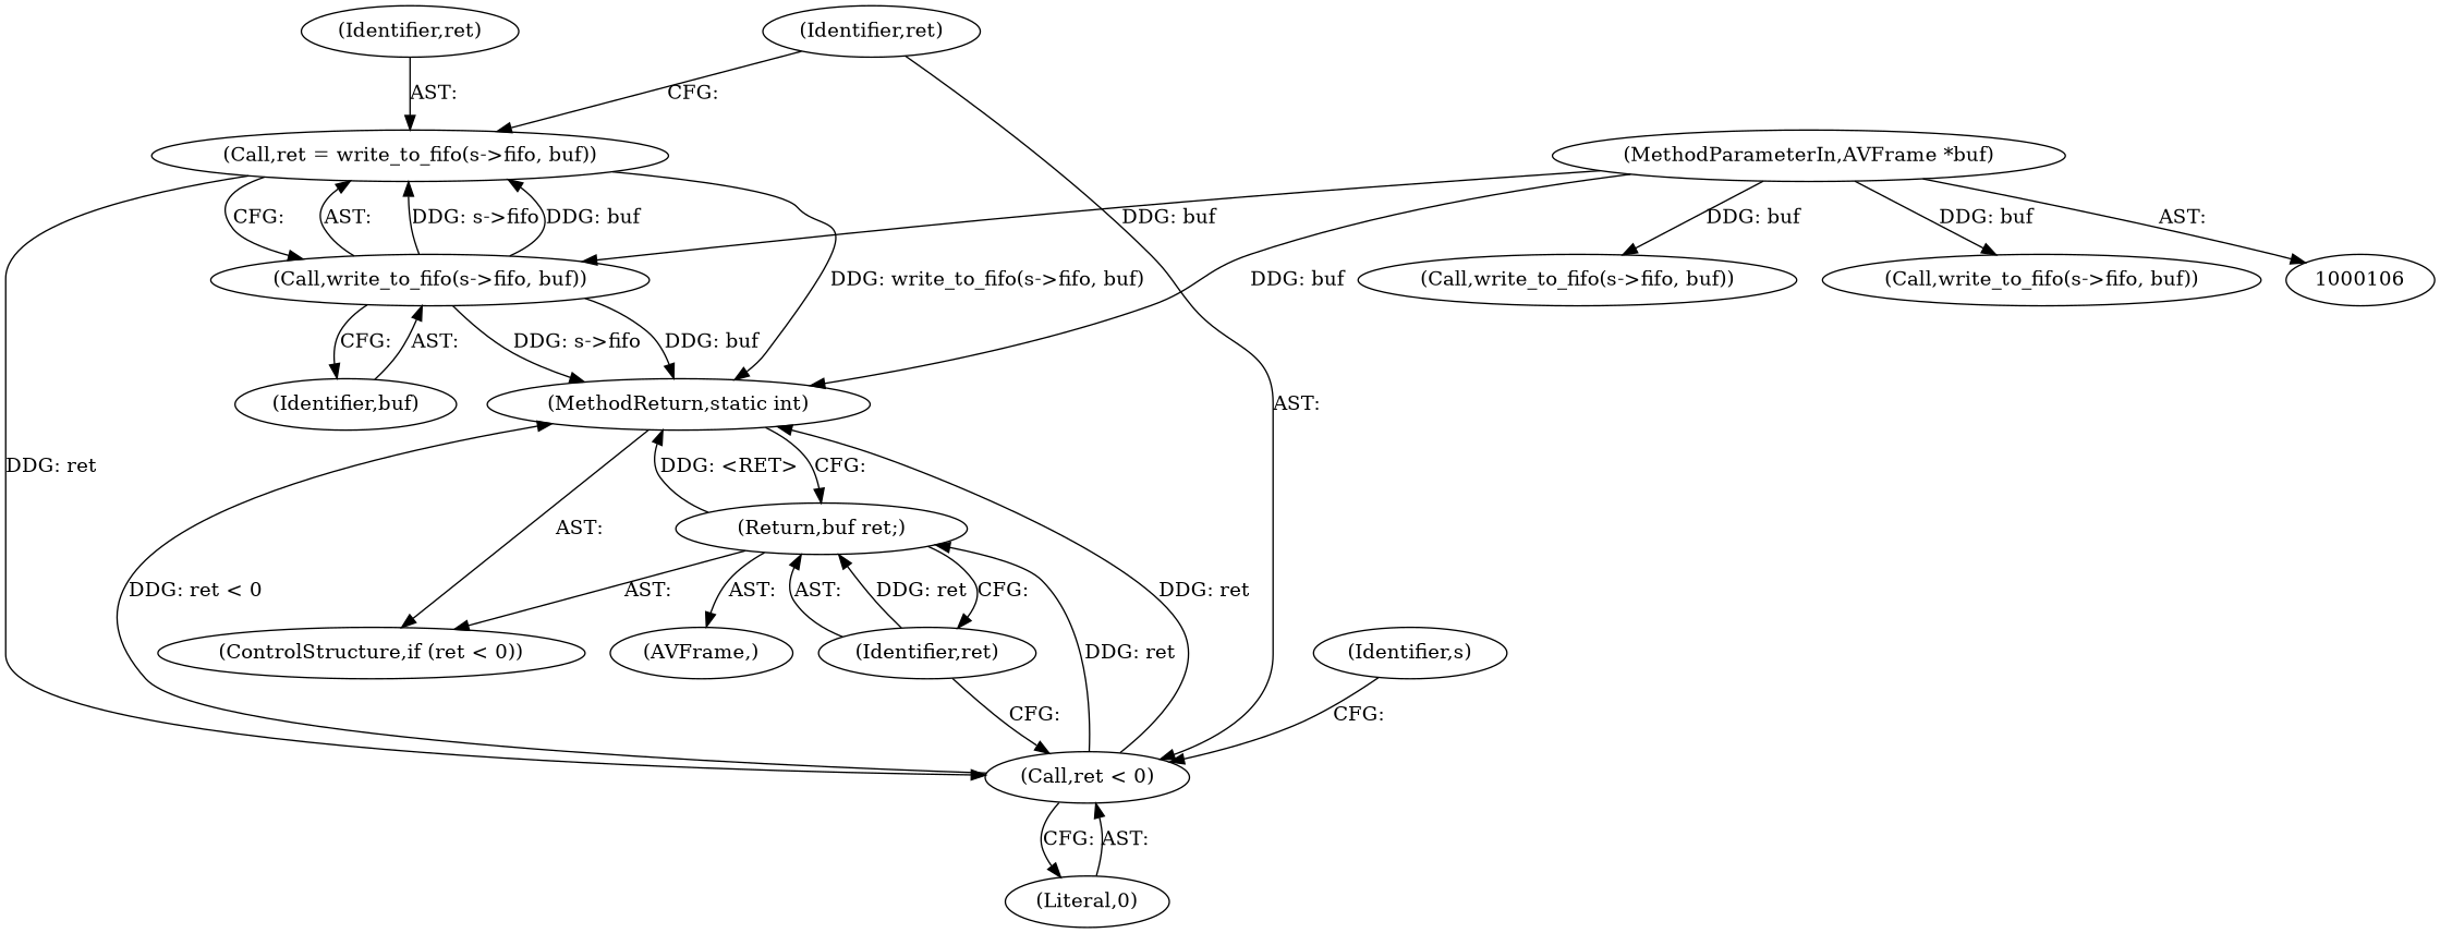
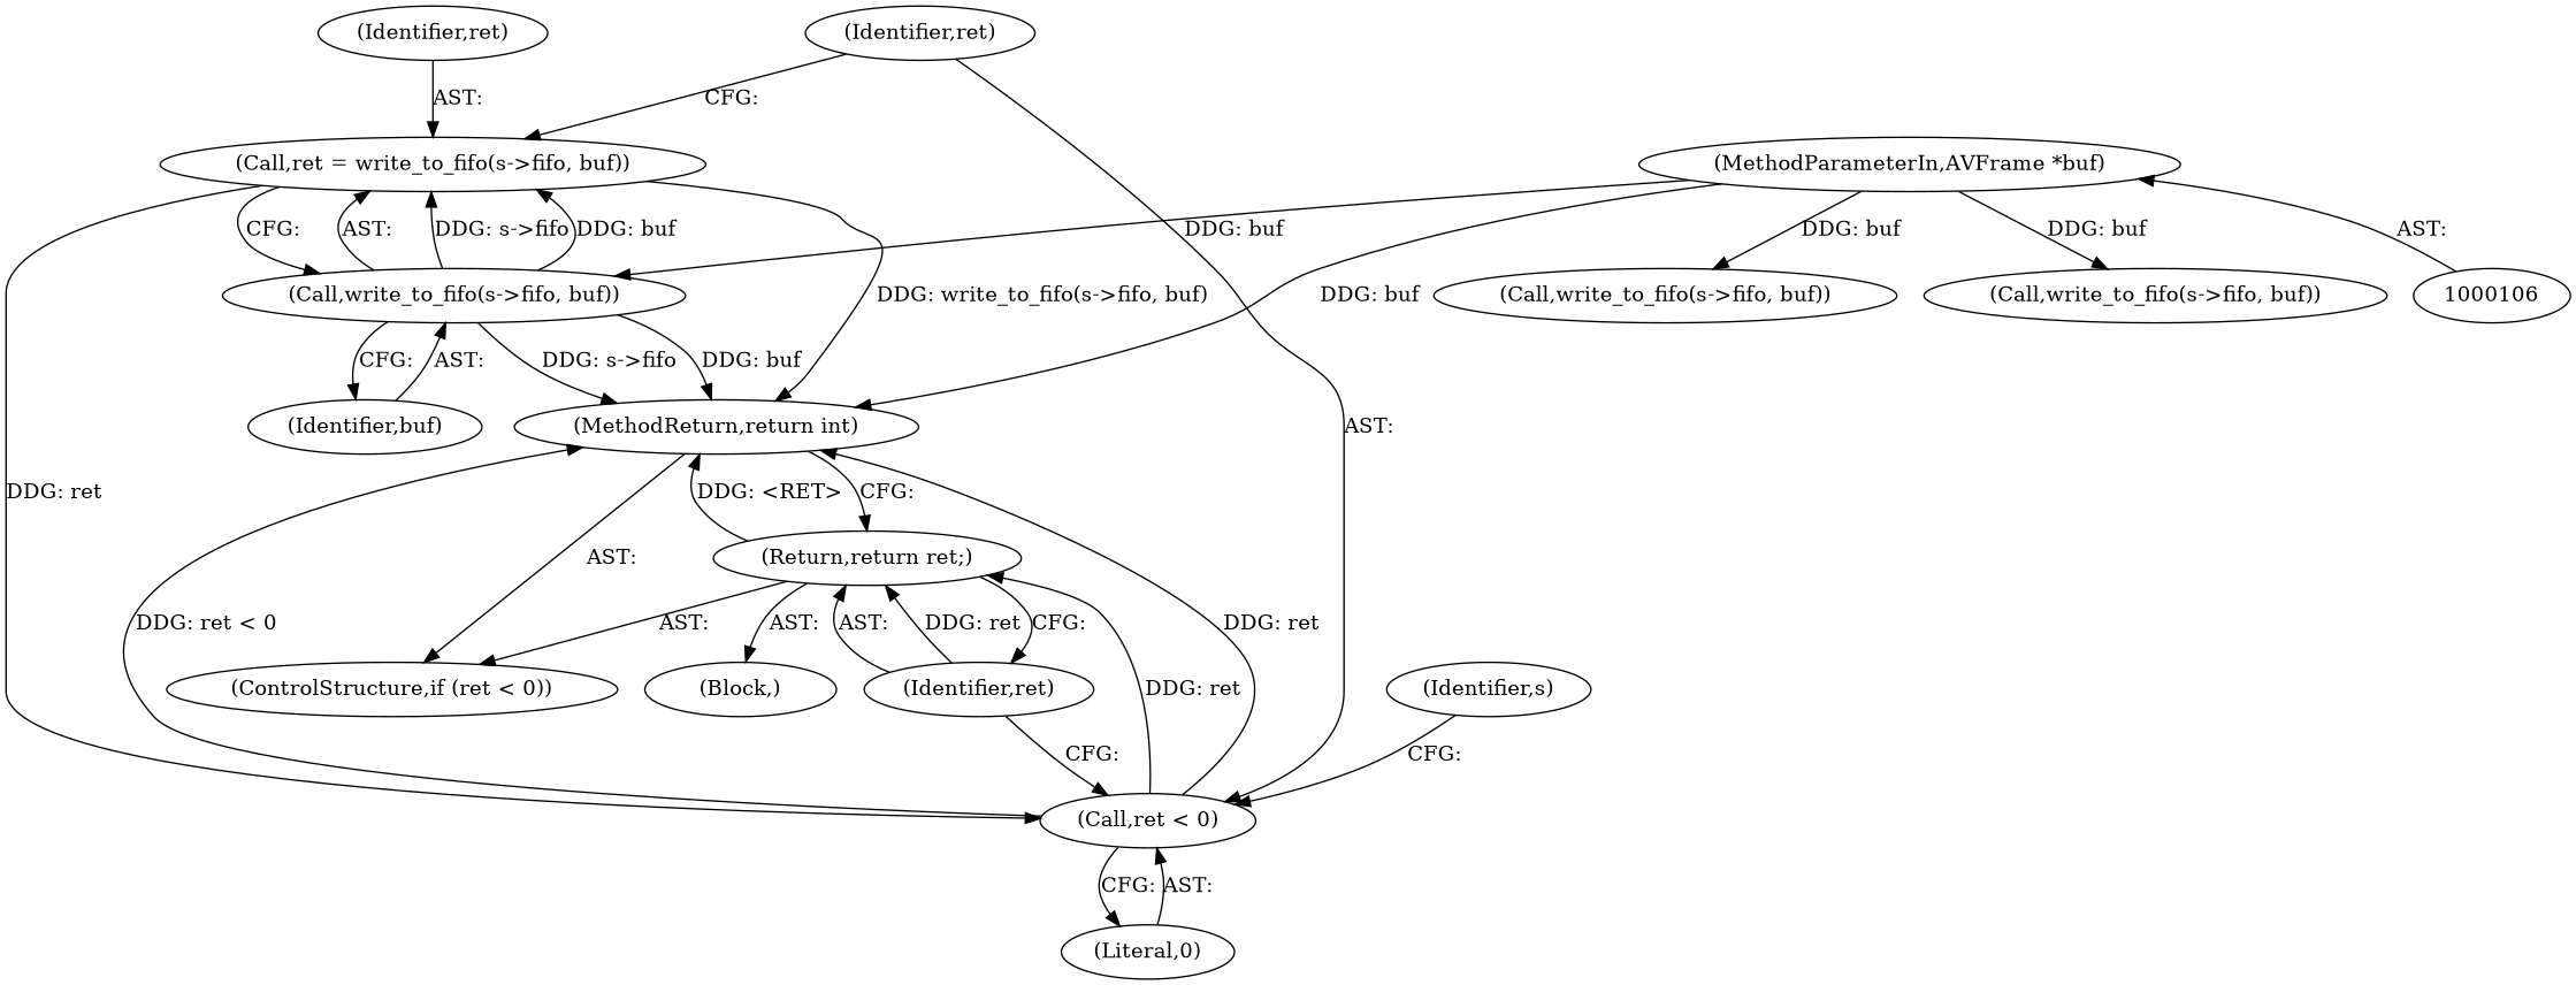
  digraph {
    n1 [label="(Call,ret = write_to_fifo(s->fifo, buf))"]
    n2 [label="(Call,write_to_fifo(s->fifo, buf))"]
    n3 [label="(Call,ret < 0)"]
-   n4 [label="(MethodReturn,static int)"]
+   n4 [label="(MethodReturn,return int)"]
    n5 [label="(Identifier,buf)"]
-   n6 [label="(Return,buf ret;)"]
+   n6 [label="(Return,return ret;)"]
    n7 [label="(Literal,0)"]
-   n8 [label="(AVFrame,)"]
+   n8 [label="(Block,)"]
    n9 [label="(ControlStructure,if (ret < 0))"]
    n10 [label="(MethodParameterIn,AVFrame *buf)"]
    n11 [label="(Call,write_to_fifo(s->fifo, buf))"]
    n12 [label="(Call,write_to_fifo(s->fifo, buf))"]
    1000106
    n14 [label="(Identifier,ret)"]
    n15 [label="(Identifier,ret)"]
    n16 [label="(Identifier,ret)"]
    n17 [label="(Identifier,s)"]
    n1 -> n2 [label="CFG: "]
    n1 -> n3 [label="DDG: ret"]
    n1 -> n4 [label="DDG: write_to_fifo(s->fifo, buf)"]
    n2 -> n1 [label="AST: "]
    n2 -> n1 [label="DDG: s->fifo"]
    n2 -> n1 [label="DDG: buf"]
    n2 -> n4 [label="DDG: buf"]
    n2 -> n4 [label="DDG: s->fifo"]
    n2 -> n5 [label="CFG: "]
    n3 -> n4 [label="DDG: ret < 0"]
    n3 -> n4 [label="DDG: ret"]
    n3 -> n6 [label="DDG: ret"]
    n3 -> n7 [label="CFG: "]
    n4 -> n6 [label="CFG: "]
    n4 -> n9 [label="AST: "]
    n5 -> n2 [label="AST: "]
    n6 -> n4 [label="DDG: <RET>"]
    n6 -> n8 [label="AST: "]
    n6 -> n9 [label="AST: "]
    n6 -> n14 [label="CFG: "]
    n7 -> n3 [label="AST: "]
    n10 -> n2 [label="DDG: buf"]
    n10 -> n4 [label="DDG: buf"]
    n10 -> n11 [label="DDG: buf"]
    n10 -> n12 [label="DDG: buf"]
-   n10 -> 1000106 [label="AST: "]
+   1000106 -> n10 [label="AST: "]
    n14 -> n3 [label="CFG: "]
    n14 -> n6 [label="AST: "]
    n14 -> n6 [label="DDG: ret"]
    n15 -> n1 [label="AST: "]
    n16 -> n1 [label="CFG: "]
    n16 -> n3 [label="AST: "]
    n17 -> n3 [label="CFG: "]
  }
